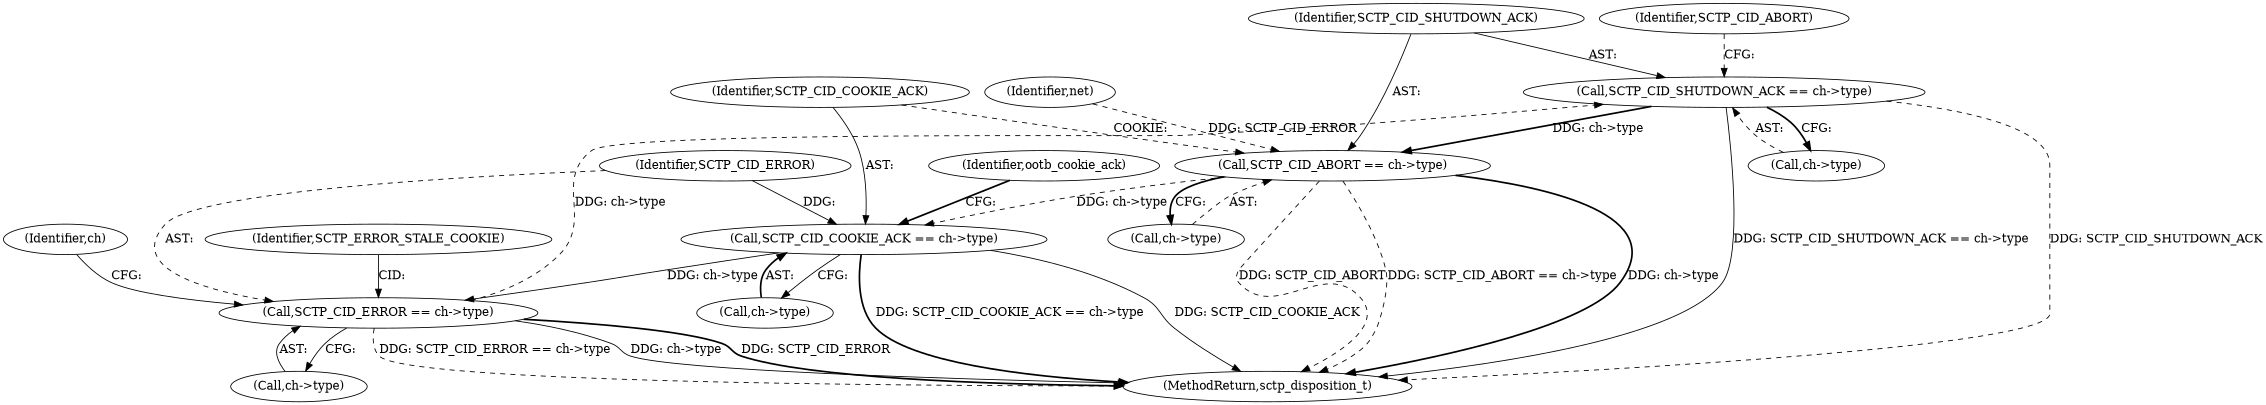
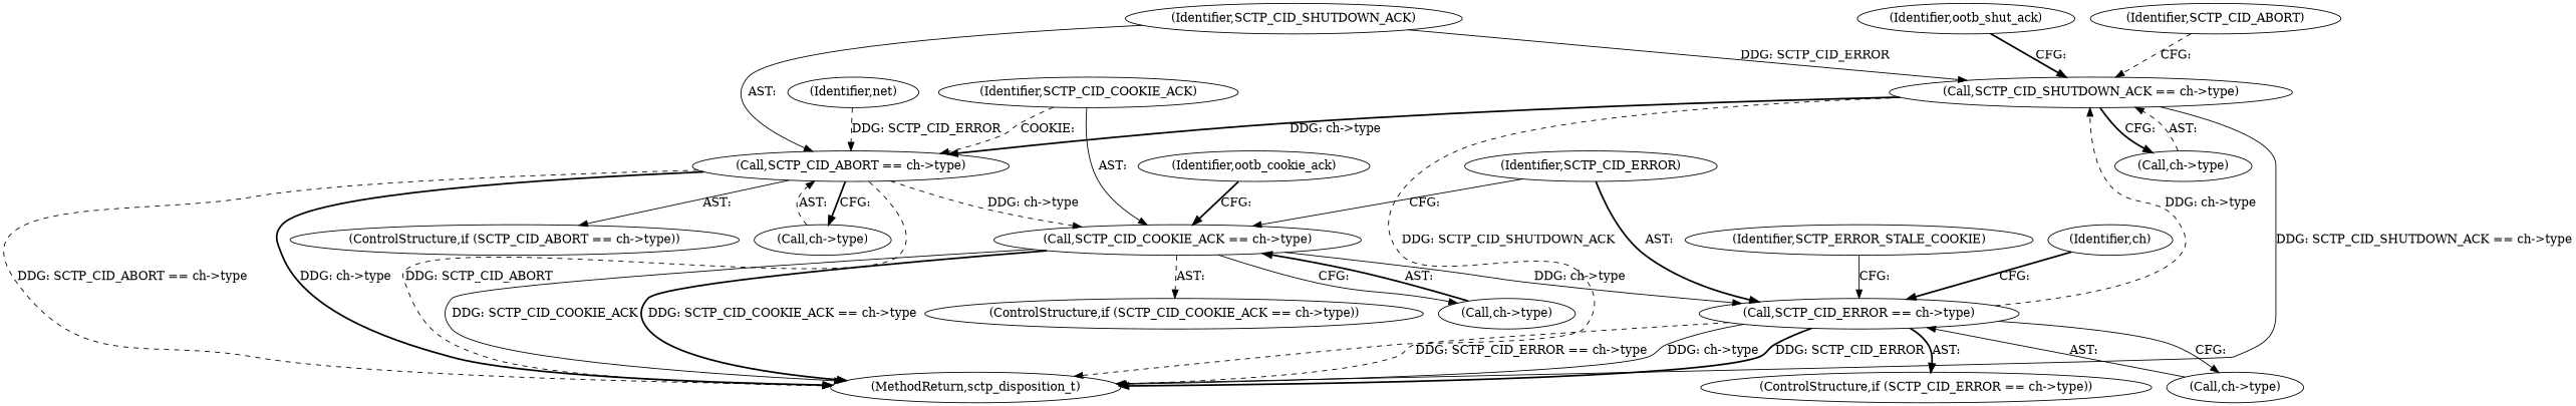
  digraph {
    edge [style=solid]
    n1 [label="(Call,SCTP_CID_SHUTDOWN_ACK == ch->type)"]
    n2 [label="(Call,SCTP_CID_ABORT == ch->type)"]
    n3 [label="(Call,ch->type)"]
    n4 [label="(MethodReturn,sctp_disposition_t)"]
    n5 [label="(Call,SCTP_CID_COOKIE_ACK == ch->type)"]
+   n6 [label="(ControlStructure,if (SCTP_CID_ABORT == ch->type))"]
    n7 [label="(Call,ch->type)"]
    n8 [label="(Call,SCTP_CID_ERROR == ch->type)"]
+   n9 [label="(ControlStructure,if (SCTP_CID_ERROR == ch->type))"]
    n10 [label="(Call,ch->type)"]
+   n11 [label="(ControlStructure,if (SCTP_CID_COOKIE_ACK == ch->type))"]
    n12 [label="(Call,ch->type)"]
    n13 [label="(Identifier,SCTP_CID_ERROR)"]
    n14 [label="(Identifier,net)"]
    n15 [label="(Identifier,SCTP_CID_COOKIE_ACK)"]
    n16 [label="(Identifier,SCTP_CID_ABORT)"]
    n17 [label="(Identifier,SCTP_ERROR_STALE_COOKIE)"]
    n18 [label="(Identifier,ch)"]
    n19 [label="(Identifier,SCTP_CID_SHUTDOWN_ACK)"]
    n20 [label="(Identifier,ootb_cookie_ack)"]
+   n21 [label="(Identifier,ootb_shut_ack)"]
    n1 -> n2 [label="DDG: ch->type" style=bold]
    n1 -> n3 [label="CFG: " style=bold]
    n1 -> n4 [label="DDG: SCTP_CID_SHUTDOWN_ACK == ch->type"]
    n1 -> n4 [label="DDG: SCTP_CID_SHUTDOWN_ACK" style=dashed]
    n2 -> n4 [label="DDG: SCTP_CID_ABORT" style=dashed]
    n2 -> n4 [label="DDG: SCTP_CID_ABORT == ch->type" style=dashed]
    n2 -> n4 [label="DDG: ch->type" style=bold]
    n2 -> n5 [label="DDG: ch->type" style=dashed]
+   n2 -> n6 [label="AST: "]
    n2 -> n7 [label="CFG: " style=bold]
    n3 -> n1 [label="AST: " style=dashed]
    n5 -> n4 [label="DDG: SCTP_CID_COOKIE_ACK == ch->type" style=bold]
    n5 -> n4 [label="DDG: SCTP_CID_COOKIE_ACK"]
    n5 -> n8 [label="DDG: ch->type"]
+   n5 -> n11 [label="AST: " style=dashed]
    n5 -> n12 [label="CFG: "]
    n7 -> n2 [label="AST: " style=dashed]
    n8 -> n1 [label="DDG: ch->type" style=dashed]
    n8 -> n4 [label="DDG: SCTP_CID_ERROR == ch->type" style=dashed]
    n8 -> n4 [label="DDG: ch->type"]
    n8 -> n4 [label="DDG: SCTP_CID_ERROR" style=bold]
+   n8 -> n9 [label="AST: " style=bold]
    n8 -> n10 [label="CFG: "]
    n10 -> n8 [label="AST: "]
    n12 -> n5 [label="AST: " style=bold]
-   n13 -> n5 [label="DDG: "]
-   n13 -> n8 [label="AST: " style=dashed]
+   n13 -> n5 [label="CFG: "]
+   n13 -> n8 [label="AST: " style=bold]
    n14 -> n2 [label="DDG: SCTP_CID_ERROR" style=dashed]
    n15 -> n2 [label="COOKIE: " style=dashed]
    n15 -> n5 [label="AST: "]
    n16 -> n1 [label="CFG: " style=dashed]
-   n17 -> n8 [label="CID: "]
-   n18 -> n8 [label="CFG: "]
-   n19 -> n1 [label="AST: "]
+   n17 -> n8 [label="CFG: "]
+   n18 -> n8 [label="CFG: " style=bold]
+   n19 -> n1 [label="DDG: SCTP_CID_ERROR"]
    n19 -> n2 [label="AST: "]
    n20 -> n5 [label="CFG: " style=bold]
+   n21 -> n1 [label="CFG: " style=bold]
  }
